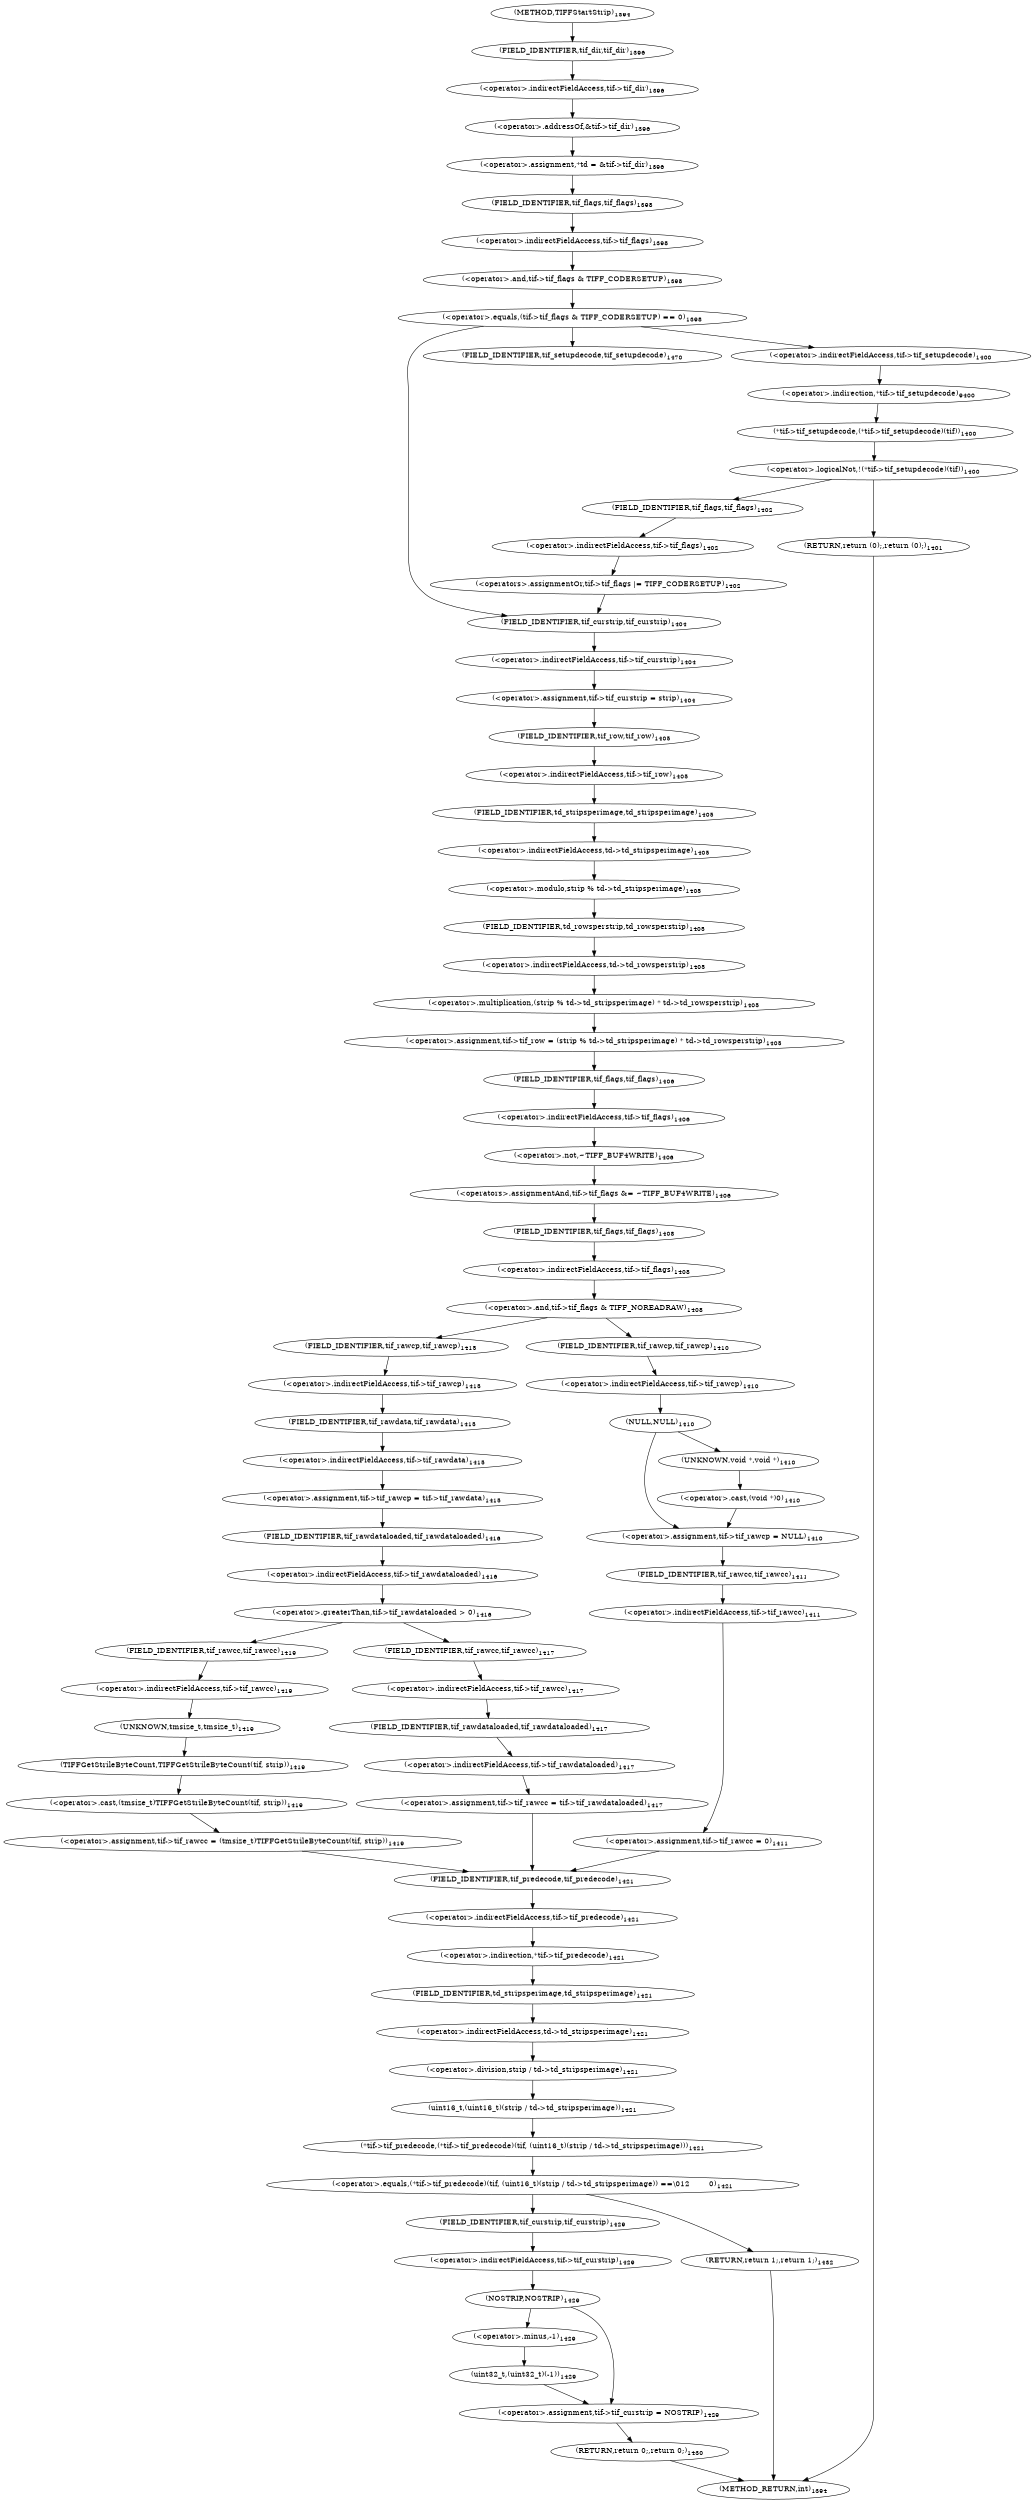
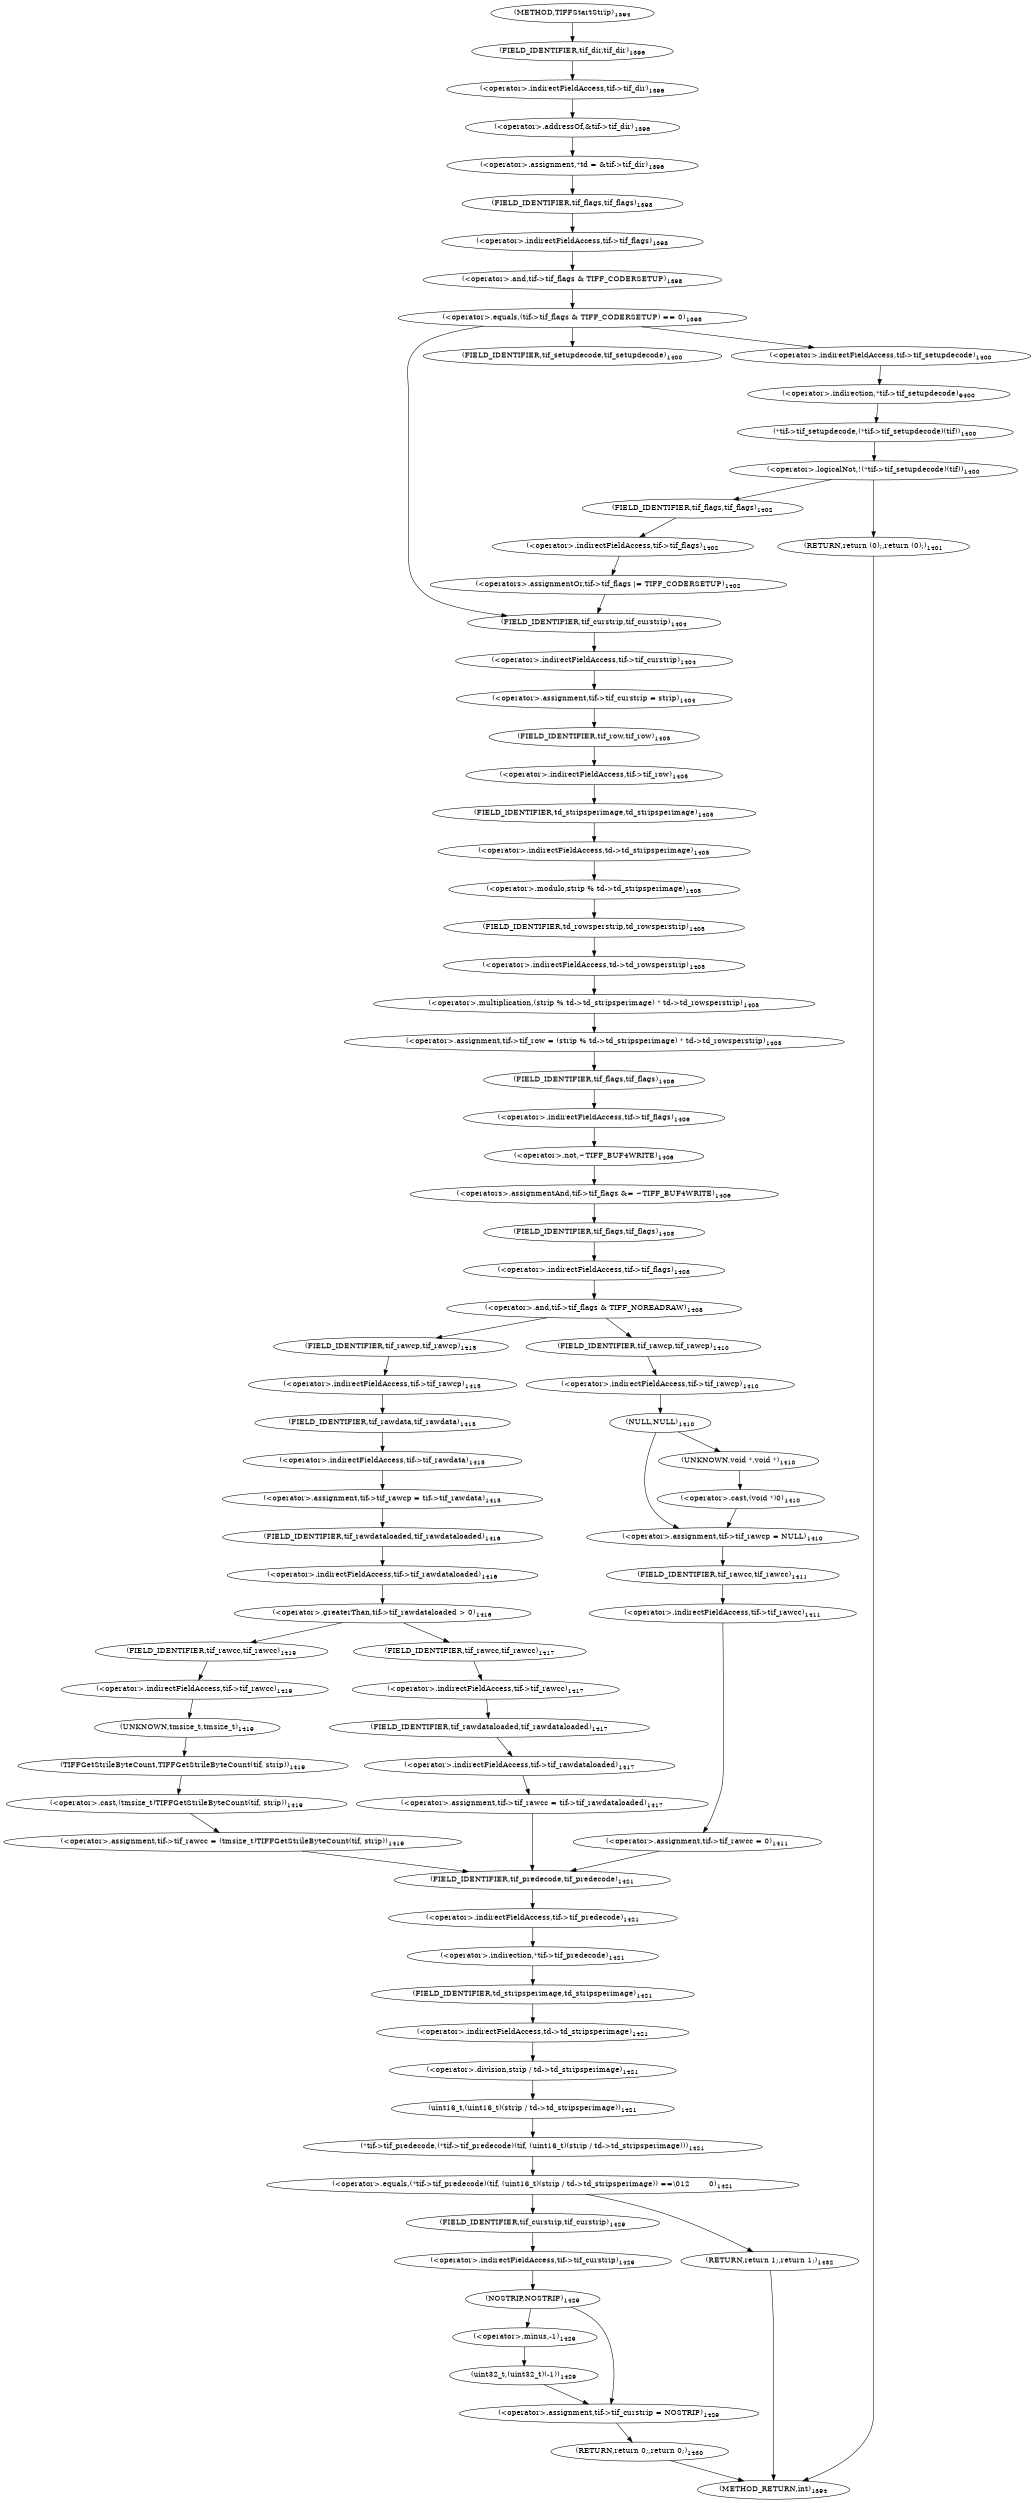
  digraph {
    n1 [label=<(&lt;operator&gt;.assignment,*td = &amp;tif-&gt;tif_dir)<SUB>1396</SUB>>]
    n2 [label=<(FIELD_IDENTIFIER,tif_flags,tif_flags)<SUB>1398</SUB>>]
    n3 [label=<(&lt;operator&gt;.indirectFieldAccess,tif-&gt;tif_flags)<SUB>1398</SUB>>]
    n4 [label=<(&lt;operator&gt;.assignment,tif-&gt;tif_curstrip = strip)<SUB>1404</SUB>>]
    n5 [label=<(FIELD_IDENTIFIER,tif_row,tif_row)<SUB>1405</SUB>>]
    n6 [label=<(&lt;operator&gt;.indirectFieldAccess,tif-&gt;tif_row)<SUB>1405</SUB>>]
    n7 [label=<(&lt;operator&gt;.assignment,tif-&gt;tif_row = (strip % td-&gt;td_stripsperimage) * td-&gt;td_rowsperstrip)<SUB>1405</SUB>>]
    n8 [label=<(FIELD_IDENTIFIER,tif_flags,tif_flags)<SUB>1406</SUB>>]
    n9 [label=<(&lt;operator&gt;.indirectFieldAccess,tif-&gt;tif_flags)<SUB>1406</SUB>>]
    n10 [label=<(&lt;operators&gt;.assignmentAnd,tif-&gt;tif_flags &amp;= ~TIFF_BUF4WRITE)<SUB>1406</SUB>>]
    n11 [label=<(FIELD_IDENTIFIER,tif_flags,tif_flags)<SUB>1408</SUB>>]
    n12 [label=<(&lt;operator&gt;.indirectFieldAccess,tif-&gt;tif_flags)<SUB>1408</SUB>>]
    n13 [label=<(RETURN,return 1;,return 1;)<SUB>1432</SUB>>]
    n14 [label=<(METHOD_RETURN,int)<SUB>1394</SUB>>]
    n15 [label=<(&lt;operator&gt;.addressOf,&amp;tif-&gt;tif_dir)<SUB>1396</SUB>>]
    n16 [label=<(&lt;operator&gt;.equals,(tif-&gt;tif_flags &amp; TIFF_CODERSETUP) == 0)<SUB>1398</SUB>>]
    n17 [label=<(FIELD_IDENTIFIER,tif_curstrip,tif_curstrip)<SUB>1404</SUB>>]
-   n18 [label=<(FIELD_IDENTIFIER,tif_setupdecode,tif_setupdecode)<SUB>1470</SUB>>]
+   n18 [label=<(FIELD_IDENTIFIER,tif_setupdecode,tif_setupdecode)<SUB>1400</SUB>>]
    n19 [label=<(&lt;operator&gt;.indirectFieldAccess,tif-&gt;tif_setupdecode)<SUB>1400</SUB>>]
    n20 [label=<(&lt;operator&gt;.indirectFieldAccess,tif-&gt;tif_curstrip)<SUB>1404</SUB>>]
    n21 [label=<(FIELD_IDENTIFIER,td_stripsperimage,td_stripsperimage)<SUB>1405</SUB>>]
    n22 [label=<(&lt;operator&gt;.indirectFieldAccess,td-&gt;td_stripsperimage)<SUB>1405</SUB>>]
    n23 [label=<(&lt;operator&gt;.multiplication,(strip % td-&gt;td_stripsperimage) * td-&gt;td_rowsperstrip)<SUB>1405</SUB>>]
    n24 [label=<(&lt;operator&gt;.not,~TIFF_BUF4WRITE)<SUB>1406</SUB>>]
    n25 [label=<(&lt;operator&gt;.and,tif-&gt;tif_flags &amp; TIFF_NOREADRAW)<SUB>1408</SUB>>]
    n26 [label=<(FIELD_IDENTIFIER,tif_rawcp,tif_rawcp)<SUB>1410</SUB>>]
    n27 [label=<(FIELD_IDENTIFIER,tif_rawcp,tif_rawcp)<SUB>1415</SUB>>]
    n28 [label=<(&lt;operator&gt;.indirectFieldAccess,tif-&gt;tif_rawcp)<SUB>1410</SUB>>]
    n29 [label=<(&lt;operator&gt;.indirectFieldAccess,tif-&gt;tif_rawcp)<SUB>1415</SUB>>]
    n30 [label=<(&lt;operator&gt;.equals,(*tif-&gt;tif_predecode)(tif, (uint16_t)(strip / td-&gt;td_stripsperimage)) ==\012        0)<SUB>1421</SUB>>]
    n31 [label=<(FIELD_IDENTIFIER,tif_curstrip,tif_curstrip)<SUB>1429</SUB>>]
    n32 [label=<(&lt;operator&gt;.indirectFieldAccess,tif-&gt;tif_curstrip)<SUB>1429</SUB>>]
    n33 [label=<(&lt;operator&gt;.indirectFieldAccess,tif-&gt;tif_dir)<SUB>1396</SUB>>]
    n34 [label=<(&lt;operator&gt;.and,tif-&gt;tif_flags &amp; TIFF_CODERSETUP)<SUB>1398</SUB>>]
    n35 [label=<(&lt;operators&gt;.assignmentOr,tif-&gt;tif_flags |= TIFF_CODERSETUP)<SUB>1402</SUB>>]
    n36 [label=<(&lt;operator&gt;.modulo,strip % td-&gt;td_stripsperimage)<SUB>1405</SUB>>]
    n37 [label=<(FIELD_IDENTIFIER,td_rowsperstrip,td_rowsperstrip)<SUB>1405</SUB>>]
    n38 [label=<(&lt;operator&gt;.indirectFieldAccess,td-&gt;td_rowsperstrip)<SUB>1405</SUB>>]
    n39 [label=<(&lt;operator&gt;.assignment,tif-&gt;tif_rawcp = NULL)<SUB>1410</SUB>>]
    n40 [label=<(FIELD_IDENTIFIER,tif_rawcc,tif_rawcc)<SUB>1411</SUB>>]
    n41 [label=<(&lt;operator&gt;.indirectFieldAccess,tif-&gt;tif_rawcc)<SUB>1411</SUB>>]
    n42 [label=<(&lt;operator&gt;.assignment,tif-&gt;tif_rawcc = 0)<SUB>1411</SUB>>]
    n43 [label=<(FIELD_IDENTIFIER,tif_predecode,tif_predecode)<SUB>1421</SUB>>]
    n44 [label=<(&lt;operator&gt;.indirectFieldAccess,tif-&gt;tif_predecode)<SUB>1421</SUB>>]
    n45 [label=<(*tif-&gt;tif_predecode,(*tif-&gt;tif_predecode)(tif, (uint16_t)(strip / td-&gt;td_stripsperimage)))<SUB>1421</SUB>>]
    n46 [label=<(&lt;operator&gt;.assignment,tif-&gt;tif_curstrip = NOSTRIP)<SUB>1429</SUB>>]
    n47 [label=<(RETURN,return 0;,return 0;)<SUB>1430</SUB>>]
    n48 [label=<(FIELD_IDENTIFIER,tif_dir,tif_dir)<SUB>1396</SUB>>]
    n49 [label=<(&lt;operator&gt;.logicalNot,!(*tif-&gt;tif_setupdecode)(tif))<SUB>1400</SUB>>]
    n50 [label=<(RETURN,return (0);,return (0);)<SUB>1401</SUB>>]
    n51 [label=<(FIELD_IDENTIFIER,tif_flags,tif_flags)<SUB>1402</SUB>>]
    n52 [label=<(&lt;operator&gt;.indirectFieldAccess,tif-&gt;tif_flags)<SUB>1402</SUB>>]
    n53 [label=<(NULL,NULL)<SUB>1410</SUB>>]
    n54 [label=<(UNKNOWN,void *,void *)<SUB>1410</SUB>>]
    n55 [label=<(&lt;operator&gt;.cast,(void *)0)<SUB>1410</SUB>>]
    n56 [label=<(&lt;operator&gt;.assignment,tif-&gt;tif_rawcp = tif-&gt;tif_rawdata)<SUB>1415</SUB>>]
    n57 [label=<(FIELD_IDENTIFIER,tif_rawdataloaded,tif_rawdataloaded)<SUB>1416</SUB>>]
    n58 [label=<(&lt;operator&gt;.indirectFieldAccess,tif-&gt;tif_rawdataloaded)<SUB>1416</SUB>>]
    n59 [label=<(&lt;operator&gt;.indirection,*tif-&gt;tif_predecode)<SUB>1421</SUB>>]
    n60 [label=<(FIELD_IDENTIFIER,td_stripsperimage,td_stripsperimage)<SUB>1421</SUB>>]
    n61 [label=<(&lt;operator&gt;.indirectFieldAccess,td-&gt;td_stripsperimage)<SUB>1421</SUB>>]
    n62 [label=<(uint16_t,(uint16_t)(strip / td-&gt;td_stripsperimage))<SUB>1421</SUB>>]
    n63 [label=<(NOSTRIP,NOSTRIP)<SUB>1429</SUB>>]
    n64 [label=<(&lt;operator&gt;.minus,-1)<SUB>1429</SUB>>]
    n65 [label=<(uint32_t,(uint32_t)(-1))<SUB>1429</SUB>>]
    n66 [label=<(*tif-&gt;tif_setupdecode,(*tif-&gt;tif_setupdecode)(tif))<SUB>1400</SUB>>]
    n67 [label=<(FIELD_IDENTIFIER,tif_rawdata,tif_rawdata)<SUB>1415</SUB>>]
    n68 [label=<(&lt;operator&gt;.indirectFieldAccess,tif-&gt;tif_rawdata)<SUB>1415</SUB>>]
    n69 [label=<(&lt;operator&gt;.greaterThan,tif-&gt;tif_rawdataloaded &gt; 0)<SUB>1416</SUB>>]
    n70 [label=<(FIELD_IDENTIFIER,tif_rawcc,tif_rawcc)<SUB>1417</SUB>>]
    n71 [label=<(FIELD_IDENTIFIER,tif_rawcc,tif_rawcc)<SUB>1419</SUB>>]
    n72 [label=<(&lt;operator&gt;.indirectFieldAccess,tif-&gt;tif_rawcc)<SUB>1417</SUB>>]
    n73 [label=<(&lt;operator&gt;.indirectFieldAccess,tif-&gt;tif_rawcc)<SUB>1419</SUB>>]
    n74 [label=<(&lt;operator&gt;.division,strip / td-&gt;td_stripsperimage)<SUB>1421</SUB>>]
    n75 [label=<(&lt;operator&gt;.indirection,*tif-&gt;tif_setupdecode)<SUB>9400</SUB>>]
    n76 [label=<(&lt;operator&gt;.assignment,tif-&gt;tif_rawcc = tif-&gt;tif_rawdataloaded)<SUB>1417</SUB>>]
    n77 [label=<(FIELD_IDENTIFIER,tif_rawdataloaded,tif_rawdataloaded)<SUB>1417</SUB>>]
    n78 [label=<(&lt;operator&gt;.indirectFieldAccess,tif-&gt;tif_rawdataloaded)<SUB>1417</SUB>>]
    n79 [label=<(&lt;operator&gt;.assignment,tif-&gt;tif_rawcc = (tmsize_t)TIFFGetStrileByteCount(tif, strip))<SUB>1419</SUB>>]
    n80 [label=<(UNKNOWN,tmsize_t,tmsize_t)<SUB>1419</SUB>>]
    n81 [label=<(TIFFGetStrileByteCount,TIFFGetStrileByteCount(tif, strip))<SUB>1419</SUB>>]
    n82 [label=<(&lt;operator&gt;.cast,(tmsize_t)TIFFGetStrileByteCount(tif, strip))<SUB>1419</SUB>>]
    n83 [label=<(METHOD,TIFFStartStrip)<SUB>1394</SUB>>]
    n1 -> n2
    n2 -> n3
    n3 -> n34
    n4 -> n5
    n5 -> n6
    n6 -> n21
    n7 -> n8
    n8 -> n9
    n9 -> n24
    n10 -> n11
    n11 -> n12
    n12 -> n25
    n13 -> n14
    n15 -> n1
    n16 -> n17
    n16 -> n18
    n16 -> n19
    n17 -> n20
    n19 -> n75
    n20 -> n4
    n21 -> n22
    n22 -> n36
    n23 -> n7
    n24 -> n10
    n25 -> n26
    n25 -> n27
    n26 -> n28
    n27 -> n29
    n28 -> n53
    n29 -> n67
    n30 -> n13
    n30 -> n31
    n31 -> n32
    n32 -> n63
    n33 -> n15
    n34 -> n16
    n35 -> n17
    n36 -> n37
    n37 -> n38
    n38 -> n23
    n39 -> n40
    n40 -> n41
    n41 -> n42
    n42 -> n43
    n43 -> n44
    n44 -> n59
    n45 -> n30
    n46 -> n47
    n47 -> n14
    n48 -> n33
    n49 -> n50
    n49 -> n51
    n50 -> n14
    n51 -> n52
    n52 -> n35
    n53 -> n39
    n53 -> n54
    n54 -> n55
    n55 -> n39
    n56 -> n57
    n57 -> n58
    n58 -> n69
    n59 -> n60
    n60 -> n61
    n61 -> n74
    n62 -> n45
    n63 -> n46
    n63 -> n64
    n64 -> n65
    n65 -> n46
    n66 -> n49
    n67 -> n68
    n68 -> n56
    n69 -> n70
    n69 -> n71
    n70 -> n72
    n71 -> n73
    n72 -> n77
    n73 -> n80
    n74 -> n62
    n75 -> n66
    n76 -> n43
    n77 -> n78
    n78 -> n76
    n79 -> n43
    n80 -> n81
    n81 -> n82
    n82 -> n79
    n83 -> n48
  }
